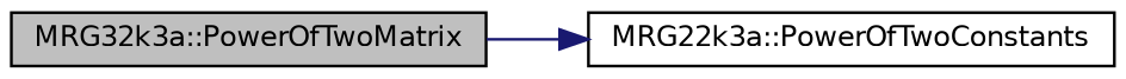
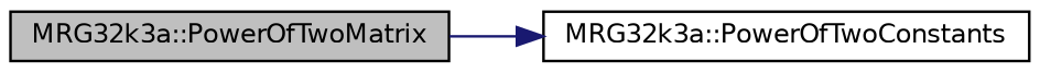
  digraph {
    rankdir=LR
    node [color=black fontname=Helvetica fontsize=10 shape=record style=filled]
    n1 [fillcolor=grey75 fontcolor=black height=0.2 label="MRG32k3a::PowerOfTwoMatrix" width=0.4]
-   n2 [fillcolor=white height=0.2 label="MRG22k3a::PowerOfTwoConstants" width=0.4]
+   n2 [fillcolor=white height=0.2 label="MRG32k3a::PowerOfTwoConstants" width=0.4]
    n1 -> n2 [color=midnightblue fontname=Helvetica fontsize=10 labelfontname=Helvetica labelfontsize=10 style=solid]
  }
